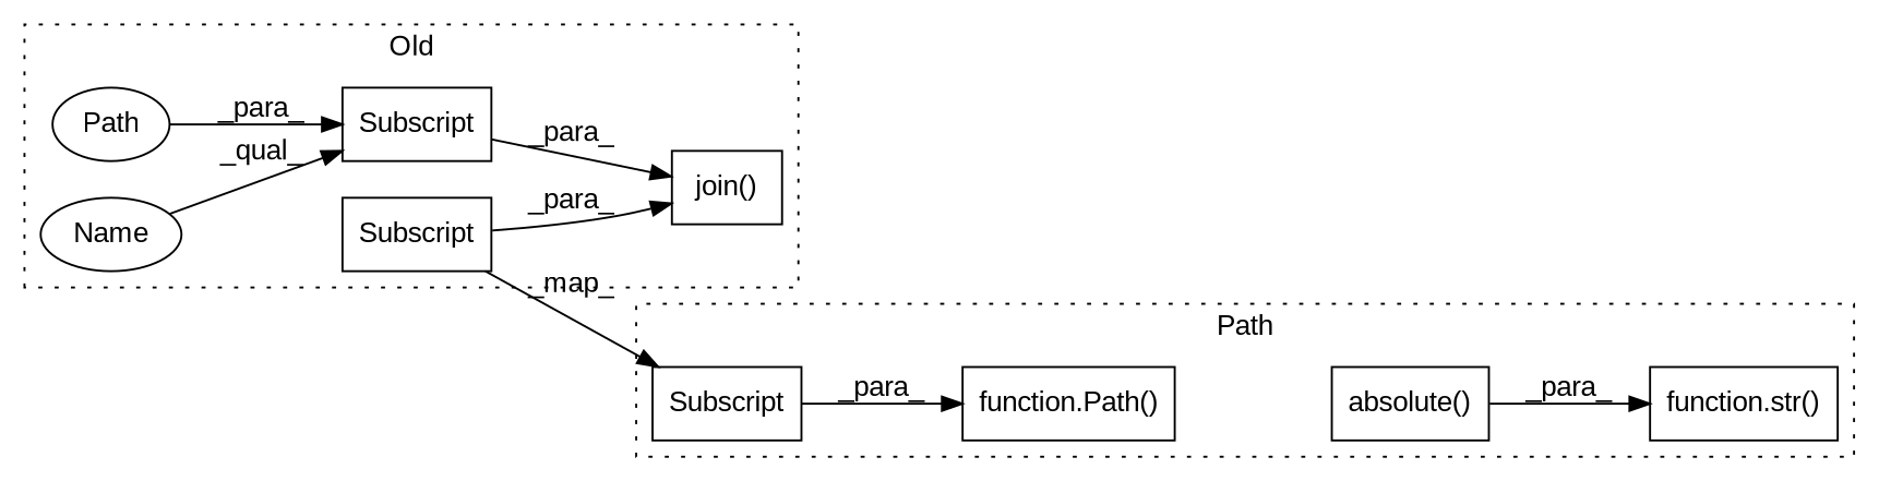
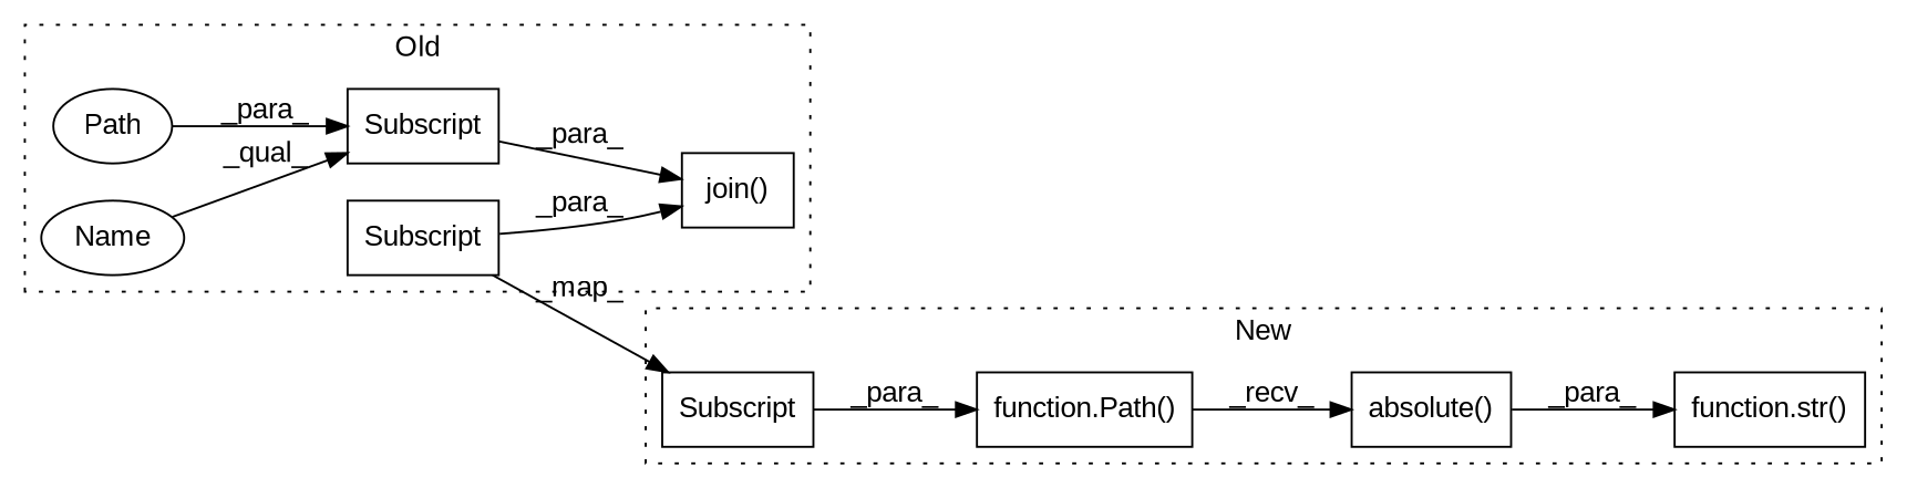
  digraph {
    fontname="Liberation Sans"
    rankdir=LR
    node [a=75 fontname="Liberation Sans" l="24,0" shape=box]
    edge [fontname="Liberation Sans"]
    n1 [a=63 l="21,0" label=Subscript s="2667,0"]
    n2 [a=66 l=15 label=Path s=2672 shape=ellipse]
    n3 [l="13,1" label="join()" s="2628,2688"]
    n4 [a=63 label=Subscript s="2641,0"]
    n5 [a=87 l=4 label=Name s=2667 shape=ellipse]
    n6 [l=48 label="absolute()" s=2647]
    n7 [l="4,1" label="function.str()" s="2643,2695"]
    n8 [l="5,1" label="function.Path()" s="2647,2676"]
    n9 [a=63 label=Subscript s="2652,0"]
    subgraph cluster_1 {
      label=Old
      style=dotted
      n1
      n2
      n3
      n4
      n5
    }
    subgraph cluster_2 {
-     label=Path
+     label=New
      style=dotted
      n6
      n7
      n8
      n9
    }
    n1 -> n3 [label=_para_]
    n2 -> n1 [label=_para_]
    n4 -> n3 [label=_para_]
    n4 -> n9 [label=_map_]
    n5 -> n1 [label=_qual_]
    n6 -> n7 [label=_para_]
+   n8 -> n6 [label=_recv_]
    n9 -> n8 [label=_para_]
  }
